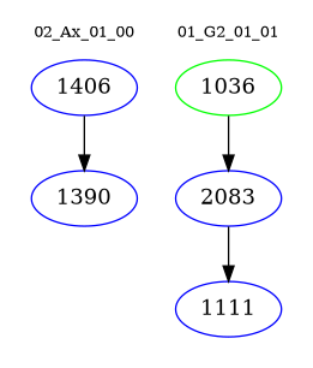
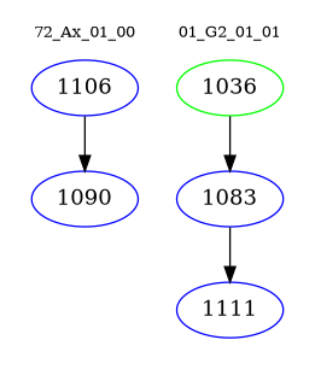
  digraph {
    node [color=blue]
    edge [color=black]
-   n1 [label=1406]
-   n2 [label=1390]
+   n1 [label=1106]
+   n2 [label=1090]
    n3 [color=green label=1036]
-   n4 [label=2083]
+   n4 [label=1083]
    n5 [label=1111]
    subgraph cluster_1 {
      color=white
      fontsize=10
-     label="02_Ax_01_00"
+     label="72_Ax_01_00"
      n1
      n2
    }
    subgraph cluster_2 {
      color=white
      fontsize=10
      label="01_G2_01_01"
      n3
      n4
      n5
    }
    n1 -> n2
    n3 -> n4
    n4 -> n5
  }
